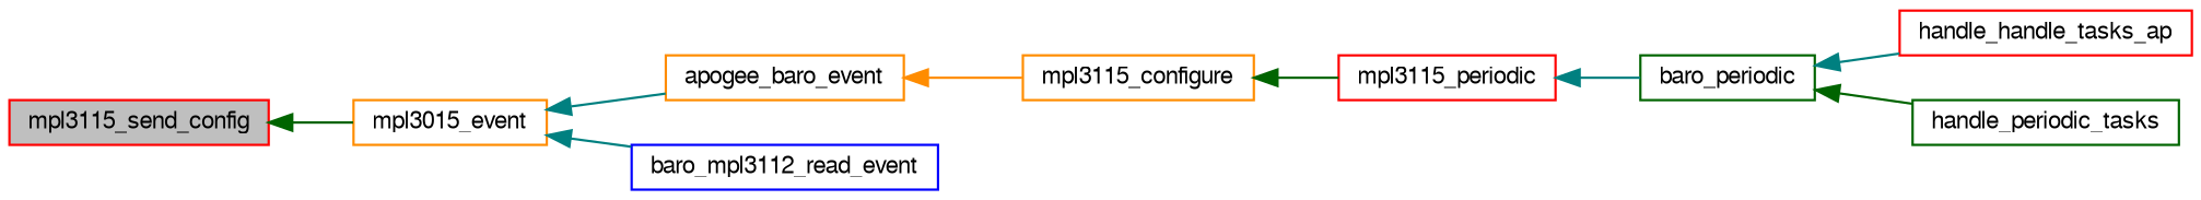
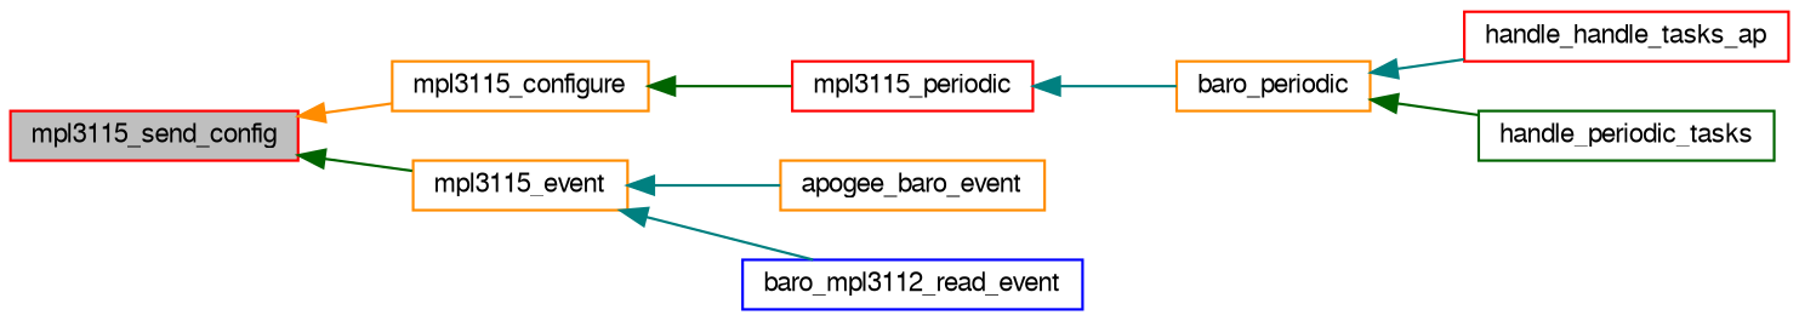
  digraph {
    rankdir=LR
    node [color=red fillcolor=white fontname=FreeSans fontsize=10 shape=record style=filled]
    edge [color=teal dir=back fontname=FreeSans fontsize=10 labelfontname=FreeSans labelfontsize=10 style=solid]
    n1 [fillcolor=grey75 fontcolor=black height=0.2 label=mpl3115_send_config width=0.4]
    n2 [color=darkorange height=0.2 label=mpl3115_configure width=0.4]
-   n3 [color=darkorange height=0.2 label=mpl3015_event width=0.4]
+   n3 [color=darkorange height=0.2 label=mpl3115_event width=0.4]
    n4 [height=0.2 label=mpl3115_periodic width=0.4]
    n5 [color=darkorange height=0.2 label=apogee_baro_event width=0.4]
    n6 [color=blue height=0.2 label=baro_mpl3112_read_event width=0.4]
-   n7 [color=darkgreen height=0.2 label=baro_periodic width=0.4]
+   n7 [color=darkorange height=0.2 label=baro_periodic width=0.4]
    n8 [height=0.2 label=handle_handle_tasks_ap width=0.4]
    n9 [color=darkgreen height=0.2 label=handle_periodic_tasks width=0.4]
-   n5 -> n2 [color=darkorange]
+   n1 -> n2 [color=darkorange]
    n1 -> n3 [color=darkgreen]
    n2 -> n4 [color=darkgreen]
    n3 -> n5
    n3 -> n6
    n4 -> n7
    n7 -> n8
    n7 -> n9 [color=darkgreen]
  }
